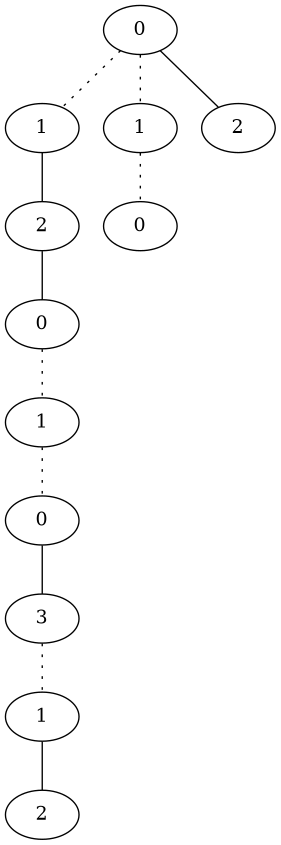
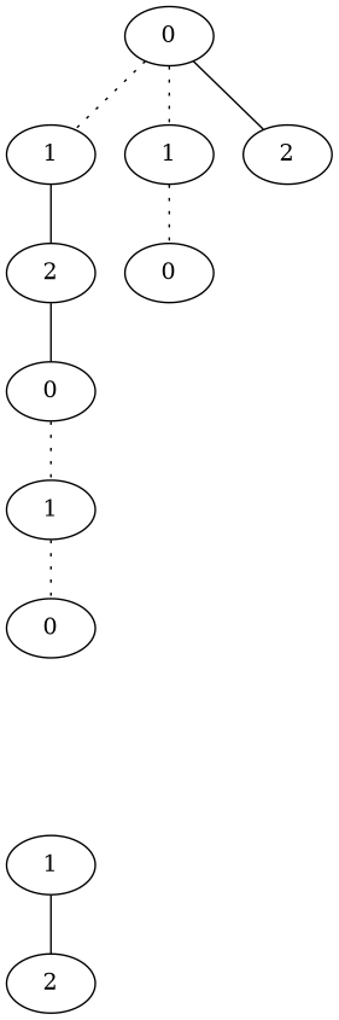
  graph {
    edge [style=dotted]
    n1 [label=0]
    n2 [label=1]
    n3 [label=1]
    n4 [label=2]
    n5 [label=2]
    n6 [label=0]
    n7 [label=1]
    n8 [label=0]
-   n9 [label=3]
    n10 [label=1]
    n11 [label=2]
    n12 [label=0]
    n1 -- n2
    n1 -- n3
    n1 -- n4 [style=""]
    n2 -- n5 [style=""]
    n3 -- n12
    n5 -- n6 [style=""]
    n6 -- n7
    n7 -- n8
-   n8 -- n9 [style=""]
-   n9 -- n10
    n10 -- n11 [style=""]
  }
